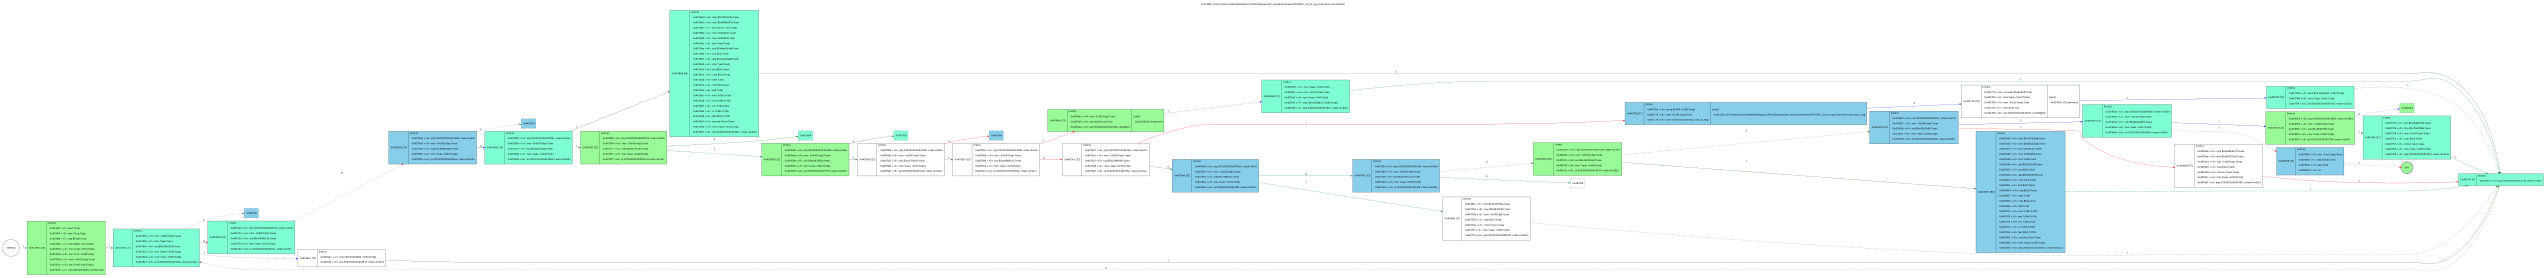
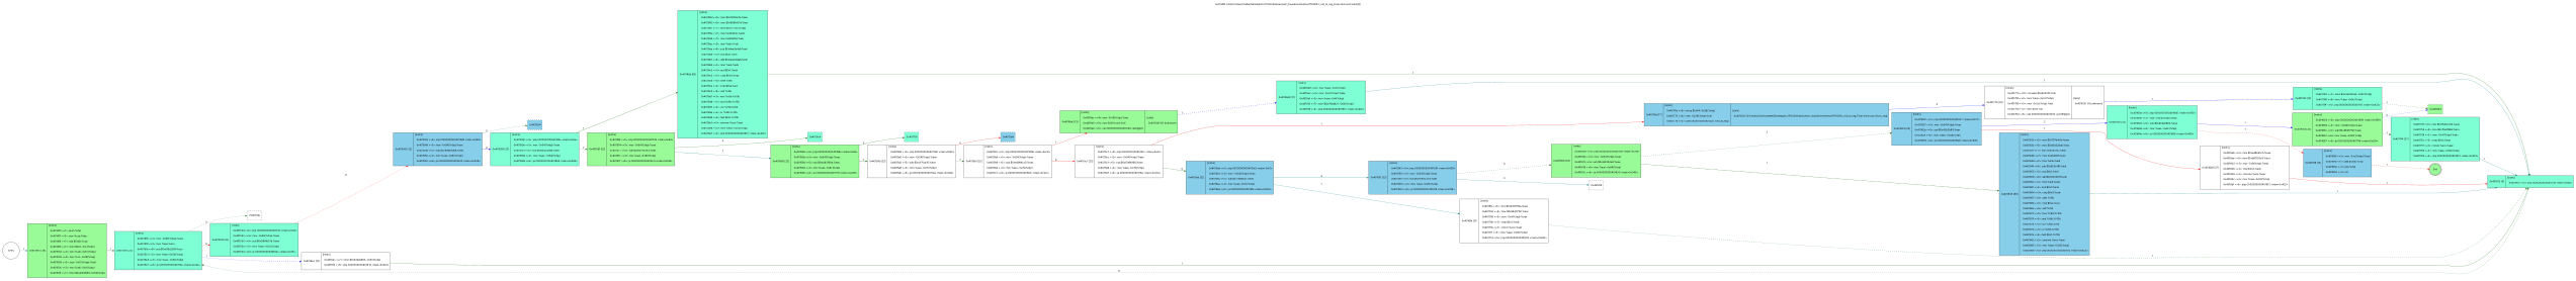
  digraph {
    fontname=Inter
    label="0x4014f0 (/mnt/c/Users/mathe/Desktop/tcc/POCII/binaries/extr_linuxdrivershwmonf71805f.c_in0_to_reg_Final-ollvm.out::main(0))"
    labelloc=t
    rankdir=LR
    node [fillcolor=aquamarine fontname=Inter shape=record style=filled]
    edge [color=darkgreen fontname=Inter style=solid]
-   Entry [fillcolor=white height=0.3 shape=circle width=0.3 label=Desktop]
+   Entry [fillcolor=white height=0.3 shape=circle width=0.3]
    n2 [fillcolor=palegreen label="{\n     0x4014f0 [38]\l\n     | [instrs]\l\n     &nbsp;&nbsp;0x4014f0 \<+1\>: push %rbp\l\n     &nbsp;&nbsp;0x4014f1 \<+3\>: mov %rsp,%rbp\l\n     &nbsp;&nbsp;0x4014f4 \<+7\>: sub $0xb0,%rsp\l\n     &nbsp;&nbsp;0x4014fb \<+7\>: movl $0x0,-0xc(%rbp)\l\n     &nbsp;&nbsp;0x401502 \<+3\>: mov %edi,-0x10(%rbp)\l\n     &nbsp;&nbsp;0x401505 \<+4\>: mov %rsi,-0x18(%rbp)\l\n     &nbsp;&nbsp;0x401509 \<+3\>: mov -0x10(%rbp),%edi\l\n     &nbsp;&nbsp;0x40150c \<+3\>: mov %edi,-0x8(%rbp)\l\n     &nbsp;&nbsp;0x40150f \<+7\>: movl $0x43b2fdf3,-0x50(%rbp)\l\n  }"]
    n3 [label="{\n     0x401516 [23]\l\n     | [instrs]\l\n     &nbsp;&nbsp;0x401516 \<+3\>: mov -0x50(%rbp),%eax\l\n     &nbsp;&nbsp;0x401519 \<+2\>: mov %eax,%ecx\l\n     &nbsp;&nbsp;0x40151b \<+6\>: sub $0x816a258f,%ecx\l\n     &nbsp;&nbsp;0x401521 \<+3\>: mov %eax,-0x54(%rbp)\l\n     &nbsp;&nbsp;0x401524 \<+3\>: mov %ecx,-0x58(%rbp)\l\n     &nbsp;&nbsp;0x401527 \<+6\>: je 00000000004017de \<main+0x2ee\>\l\n  }"]
-   n4 [fillcolor=skyblue label="{\n     0x4017de\l\n  }" style="dashed,filled"]
+   n4 [fillcolor=white label="{\n     0x4017de\l\n  }" style="dashed,filled"]
    n5 [label="{\n     0x40152d [22]\l\n     | [instrs]\l\n     &nbsp;&nbsp;0x40152d \<+5\>: jmp 0000000000401532 \<main+0x42\>\l\n     &nbsp;&nbsp;0x401532 \<+3\>: mov -0x54(%rbp),%eax\l\n     &nbsp;&nbsp;0x401535 \<+5\>: sub $0x868fd37d,%eax\l\n     &nbsp;&nbsp;0x40153a \<+3\>: mov %eax,-0x5c(%rbp)\l\n     &nbsp;&nbsp;0x40153d \<+6\>: je 00000000004018ec \<main+0x3fc\>\l\n  }"]
    n6 [fillcolor=white label="{\n     0x4018ec [12]\l\n     | [instrs]\l\n     &nbsp;&nbsp;0x4018ec \<+7\>: movl $0x524eb983,-0x50(%rbp)\l\n     &nbsp;&nbsp;0x4018f3 \<+5\>: jmp 0000000000401912 \<main+0x422\>\l\n  }"]
    n7 [fillcolor=skyblue label="{\n     0x401543 [22]\l\n     | [instrs]\l\n     &nbsp;&nbsp;0x401543 \<+5\>: jmp 0000000000401548 \<main+0x58\>\l\n     &nbsp;&nbsp;0x401548 \<+3\>: mov -0x54(%rbp),%eax\l\n     &nbsp;&nbsp;0x40154b \<+5\>: sub $0x89be40b8,%eax\l\n     &nbsp;&nbsp;0x401550 \<+3\>: mov %eax,-0x60(%rbp)\l\n     &nbsp;&nbsp;0x401553 \<+6\>: je 0000000000401824 \<main+0x334\>\l\n  }"]
    n8 [label="{\n     0x401912 [5]\l\n     | [instrs]\l\n     &nbsp;&nbsp;0x401912 \<+5\>: jmp 0000000000401516 \<main+0x26\>\l\n  }"]
    n9 [fillcolor=skyblue label="{\n     0x401824\l\n  }" style="dashed,filled"]
    n10 [label="{\n     0x401559 [22]\l\n     | [instrs]\l\n     &nbsp;&nbsp;0x401559 \<+5\>: jmp 000000000040155e \<main+0x6e\>\l\n     &nbsp;&nbsp;0x40155e \<+3\>: mov -0x54(%rbp),%eax\l\n     &nbsp;&nbsp;0x401561 \<+5\>: sub $0xb5a22dda,%eax\l\n     &nbsp;&nbsp;0x401566 \<+3\>: mov %eax,-0x64(%rbp)\l\n     &nbsp;&nbsp;0x401569 \<+6\>: je 000000000040188d \<main+0x39d\>\l\n  }"]
    Exit [fillcolor=palegreen height=0.3 peripheries=2 shape=circle width=0.3]
    n12 [label="{\n     0x40188d [95]\l\n     | [instrs]\l\n     &nbsp;&nbsp;0x40188d \<+5\>: mov $0x707d4cfa,%eax\l\n     &nbsp;&nbsp;0x401892 \<+5\>: mov $0x868fd37d,%ecx\l\n     &nbsp;&nbsp;0x401897 \<+7\>: movl $0x0,-0xc(%rbp)\l\n     &nbsp;&nbsp;0x40189e \<+7\>: mov 0x40404c,%edx\l\n     &nbsp;&nbsp;0x4018a5 \<+7\>: mov 0x404050,%esi\l\n     &nbsp;&nbsp;0x4018ac \<+2\>: mov %edx,%edi\l\n     &nbsp;&nbsp;0x4018ae \<+6\>: sub $0x4ee0b4a9,%edi\l\n     &nbsp;&nbsp;0x4018b4 \<+3\>: sub $0x1,%edi\l\n     &nbsp;&nbsp;0x4018b7 \<+6\>: add $0x4ee0b4a9,%edi\l\n     &nbsp;&nbsp;0x4018bd \<+3\>: imul %edi,%edx\l\n     &nbsp;&nbsp;0x4018c0 \<+3\>: and $0x1,%edx\l\n     &nbsp;&nbsp;0x4018c3 \<+3\>: cmp $0x0,%edx\l\n     &nbsp;&nbsp;0x4018c6 \<+4\>: sete %r8b\l\n     &nbsp;&nbsp;0x4018ca \<+3\>: cmp $0xa,%esi\l\n     &nbsp;&nbsp;0x4018cd \<+4\>: setl %r9b\l\n     &nbsp;&nbsp;0x4018d1 \<+3\>: mov %r8b,%r10b\l\n     &nbsp;&nbsp;0x4018d4 \<+3\>: and %r9b,%r10b\l\n     &nbsp;&nbsp;0x4018d7 \<+3\>: xor %r9b,%r8b\l\n     &nbsp;&nbsp;0x4018da \<+3\>: or %r8b,%r10b\l\n     &nbsp;&nbsp;0x4018dd \<+4\>: test $0x1,%r10b\l\n     &nbsp;&nbsp;0x4018e1 \<+3\>: cmovne %ecx,%eax\l\n     &nbsp;&nbsp;0x4018e4 \<+3\>: mov %eax,-0x50(%rbp)\l\n     &nbsp;&nbsp;0x4018e7 \<+5\>: jmp 0000000000401912 \<main+0x422\>\l\n  }"]
    n13 [fillcolor=palegreen label="{\n     0x40156f [22]\l\n     | [instrs]\l\n     &nbsp;&nbsp;0x40156f \<+5\>: jmp 0000000000401574 \<main+0x84\>\l\n     &nbsp;&nbsp;0x401574 \<+3\>: mov -0x54(%rbp),%eax\l\n     &nbsp;&nbsp;0x401577 \<+5\>: sub $0xb87f33e3,%eax\l\n     &nbsp;&nbsp;0x40157c \<+3\>: mov %eax,-0x68(%rbp)\l\n     &nbsp;&nbsp;0x40157f \<+6\>: je 00000000004016c4 \<main+0x1d4\>\l\n  }"]
    n14 [label="{\n     0x401792 [18]\l\n     | [instrs]\l\n     &nbsp;&nbsp;0x401792 \<+7\>: movl $0x3e1363e0,-0x50(%rbp)\l\n     &nbsp;&nbsp;0x401799 \<+6\>: mov %eax,-0x9c(%rbp)\l\n     &nbsp;&nbsp;0x40179f \<+5\>: jmp 0000000000401912 \<main+0x422\>\l\n  }"]
    n15 [label="{\n     0x4016c4\l\n  }" style="dashed,filled"]
    n16 [fillcolor=palegreen label="{\n     0x401585 [22]\l\n     | [instrs]\l\n     &nbsp;&nbsp;0x401585 \<+5\>: jmp 000000000040158a \<main+0x9a\>\l\n     &nbsp;&nbsp;0x40158a \<+3\>: mov -0x54(%rbp),%eax\l\n     &nbsp;&nbsp;0x40158d \<+5\>: sub $0xbd13f06a,%eax\l\n     &nbsp;&nbsp;0x401592 \<+3\>: mov %eax,-0x6c(%rbp)\l\n     &nbsp;&nbsp;0x401595 \<+6\>: je 0000000000401719 \<main+0x229\>\l\n  }"]
    n17 [fillcolor=white label="{\n     0x40177b [23]\l\n     | [instrs]\l\n     &nbsp;&nbsp;0x40177b \<+10\>: movabs $0x4020f2,%rdi\l\n     &nbsp;&nbsp;0x401785 \<+3\>: mov %eax,-0x2c(%rbp)\l\n     &nbsp;&nbsp;0x401788 \<+3\>: mov -0x2c(%rbp),%esi\l\n     &nbsp;&nbsp;0x40178b \<+2\>: mov $0x0,%al\l\n     &nbsp;&nbsp;0x40178d \<+5\>: call 0000000000401030 \<printf@plt\>\l\n     | [calls]\l\n     &nbsp;&nbsp;0x401030 \{1\} (unknown)\l\n  }"]
    n18 [label="{\n     0x401719\l\n  }" style="dashed,filled"]
    n19 [fillcolor=white label="{\n     0x40159b [22]\l\n     | [instrs]\l\n     &nbsp;&nbsp;0x40159b \<+5\>: jmp 00000000004015a0 \<main+0xb0\>\l\n     &nbsp;&nbsp;0x4015a0 \<+3\>: mov -0x54(%rbp),%eax\l\n     &nbsp;&nbsp;0x4015a3 \<+5\>: sub $0xcf70dc15,%eax\l\n     &nbsp;&nbsp;0x4015a8 \<+3\>: mov %eax,-0x70(%rbp)\l\n     &nbsp;&nbsp;0x4015ab \<+6\>: je 00000000004017a4 \<main+0x2b4\>\l\n  }"]
    n20 [fillcolor=palegreen label="{\n     0x40166d\l\n  }" style="dashed,filled"]
    n21 [fillcolor=skyblue label="{\n     0x4017a4\l\n  }" style="dashed,filled"]
    n22 [fillcolor=white label="{\n     0x4015b1 [22]\l\n     | [instrs]\l\n     &nbsp;&nbsp;0x4015b1 \<+5\>: jmp 00000000004015b6 \<main+0xc6\>\l\n     &nbsp;&nbsp;0x4015b6 \<+3\>: mov -0x54(%rbp),%eax\l\n     &nbsp;&nbsp;0x4015b9 \<+5\>: sub $0xed8b9cc5,%eax\l\n     &nbsp;&nbsp;0x4015be \<+3\>: mov %eax,-0x74(%rbp)\l\n     &nbsp;&nbsp;0x4015c1 \<+6\>: je 00000000004016dc \<main+0x1ec\>\l\n  }"]
    n23 [label="{\n     0x40174f [27]\l\n     | [instrs]\l\n     &nbsp;&nbsp;0x40174f \<+5\>: mov $0x1644c23d,%eax\l\n     &nbsp;&nbsp;0x401754 \<+5\>: mov $0xf2e6fd68,%ecx\l\n     &nbsp;&nbsp;0x401759 \<+3\>: mov -0x4(%rbp),%edx\l\n     &nbsp;&nbsp;0x40175c \<+3\>: cmp $0x0,%edx\l\n     &nbsp;&nbsp;0x40175f \<+3\>: cmove %ecx,%eax\l\n     &nbsp;&nbsp;0x401762 \<+3\>: mov %eax,-0x50(%rbp)\l\n     &nbsp;&nbsp;0x401765 \<+5\>: jmp 0000000000401912 \<main+0x422\>\l\n  }"]
    n24 [fillcolor=palegreen label="{\n     0x4016dc [13]\l\n     | [instrs]\l\n     &nbsp;&nbsp;0x4016dc \<+4\>: mov -0x18(%rbp),%rax\l\n     &nbsp;&nbsp;0x4016e0 \<+4\>: mov 0x8(%rax),%rdi\l\n     &nbsp;&nbsp;0x4016e4 \<+5\>: call 0000000000401040 \<atoi@plt\>\l\n     | [calls]\l\n     &nbsp;&nbsp;0x401040 \{1\} (unknown)\l\n  }"]
    n25 [fillcolor=white label="{\n     0x4015c7 [22]\l\n     | [instrs]\l\n     &nbsp;&nbsp;0x4015c7 \<+5\>: jmp 00000000004015cc \<main+0xdc\>\l\n     &nbsp;&nbsp;0x4015cc \<+3\>: mov -0x54(%rbp),%eax\l\n     &nbsp;&nbsp;0x4015cf \<+5\>: sub $0xf2e6fd68,%eax\l\n     &nbsp;&nbsp;0x4015d4 \<+3\>: mov %eax,-0x78(%rbp)\l\n     &nbsp;&nbsp;0x4015d7 \<+6\>: je 000000000040176a \<main+0x27a\>\l\n  }"]
    n26 [fillcolor=palegreen label="{\n     0x401654 [25]\l\n     | [instrs]\l\n     &nbsp;&nbsp;0x401654 \<+5\>: jmp 0000000000401659 \<main+0x169\>\l\n     &nbsp;&nbsp;0x401659 \<+3\>: mov -0x54(%rbp),%eax\l\n     &nbsp;&nbsp;0x40165c \<+5\>: sub $0x56407fa1,%eax\l\n     &nbsp;&nbsp;0x401661 \<+6\>: mov %eax,-0x90(%rbp)\l\n     &nbsp;&nbsp;0x401667 \<+6\>: je 000000000040174f \<main+0x25f\>\l\n  }"]
    n27 [label="{\n     0x4016e9 [21]\l\n     | [instrs]\l\n     &nbsp;&nbsp;0x4016e9 \<+3\>: mov %eax,-0x1c(%rbp)\l\n     &nbsp;&nbsp;0x4016ec \<+3\>: mov -0x1c(%rbp),%eax\l\n     &nbsp;&nbsp;0x4016ef \<+3\>: mov %eax,-0x4(%rbp)\l\n     &nbsp;&nbsp;0x4016f2 \<+7\>: movl $0x76bd621,-0x50(%rbp)\l\n     &nbsp;&nbsp;0x4016f9 \<+5\>: jmp 0000000000401912 \<main+0x422\>\l\n  }"]
    n28 [fillcolor=skyblue label="{\n     0x40176a [17]\l\n     | [instrs]\l\n     &nbsp;&nbsp;0x40176a \<+8\>: movq $0x64,-0x28(%rbp)\l\n     &nbsp;&nbsp;0x401772 \<+4\>: mov -0x28(%rbp),%rdi\l\n     &nbsp;&nbsp;0x401776 \<+5\>: call 0000000000401220 \<in0_to_reg\>\l\n     | [calls]\l\n     &nbsp;&nbsp;0x401220 \{1\} (/mnt/c/Users/mathe/Desktop/tcc/POCII/binaries/extr_linuxdrivershwmonf71805f.c_in0_to_reg_Final-ollvm.out::in0_to_reg)\l\n  }"]
    n29 [fillcolor=skyblue label="{\n     0x4015dd [22]\l\n     | [instrs]\l\n     &nbsp;&nbsp;0x4015dd \<+5\>: jmp 00000000004015e2 \<main+0xf2\>\l\n     &nbsp;&nbsp;0x4015e2 \<+3\>: mov -0x54(%rbp),%eax\l\n     &nbsp;&nbsp;0x4015e5 \<+5\>: sub $0x76bd621,%eax\l\n     &nbsp;&nbsp;0x4015ea \<+3\>: mov %eax,-0x7c(%rbp)\l\n     &nbsp;&nbsp;0x4015ed \<+6\>: je 00000000004016fe \<main+0x20e\>\l\n  }"]
    n30 [fillcolor=skyblue label="{\n     0x4018f8 [12]\l\n     | [instrs]\l\n     &nbsp;&nbsp;0x4018f8 \<+3\>: mov -0xc(%rbp),%eax\l\n     &nbsp;&nbsp;0x4018fb \<+7\>: add $0xb0,%rsp\l\n     &nbsp;&nbsp;0x401902 \<+1\>: pop %rbp\l\n     &nbsp;&nbsp;0x401903 \<+1\>: ret\l\n  }"]
    n31 [fillcolor=white label="{\n     0x4016fe [27]\l\n     | [instrs]\l\n     &nbsp;&nbsp;0x4016fe \<+5\>: mov $0xbd13f06a,%eax\l\n     &nbsp;&nbsp;0x401703 \<+5\>: mov $0x56407fa1,%ecx\l\n     &nbsp;&nbsp;0x401708 \<+3\>: mov -0x4(%rbp),%edx\l\n     &nbsp;&nbsp;0x40170b \<+3\>: cmp $0x1,%edx\l\n     &nbsp;&nbsp;0x40170e \<+3\>: cmovl %ecx,%eax\l\n     &nbsp;&nbsp;0x401711 \<+3\>: mov %eax,-0x50(%rbp)\l\n     &nbsp;&nbsp;0x401714 \<+5\>: jmp 0000000000401912 \<main+0x422\>\l\n  }"]
    n32 [fillcolor=skyblue label="{\n     0x4015f3 [22]\l\n     | [instrs]\l\n     &nbsp;&nbsp;0x4015f3 \<+5\>: jmp 00000000004015f8 \<main+0x108\>\l\n     &nbsp;&nbsp;0x4015f8 \<+3\>: mov -0x54(%rbp),%eax\l\n     &nbsp;&nbsp;0x4015fb \<+5\>: sub $0x1644c23d,%eax\l\n     &nbsp;&nbsp;0x401600 \<+3\>: mov %eax,-0x80(%rbp)\l\n     &nbsp;&nbsp;0x401603 \<+6\>: je 0000000000401818 \<main+0x328\>\l\n  }"]
    n33 [fillcolor=white label="{\n     0x401818\l\n  }" style="dashed,filled"]
    n34 [fillcolor=palegreen label="{\n     0x401609 [25]\l\n     | [instrs]\l\n     &nbsp;&nbsp;0x401609 \<+5\>: jmp 000000000040160e \<main+0x11e\>\l\n     &nbsp;&nbsp;0x40160e \<+3\>: mov -0x54(%rbp),%eax\l\n     &nbsp;&nbsp;0x401611 \<+5\>: sub $0x3e1363e0,%eax\l\n     &nbsp;&nbsp;0x401616 \<+6\>: mov %eax,-0x84(%rbp)\l\n     &nbsp;&nbsp;0x40161c \<+6\>: je 0000000000401835 \<main+0x345\>\l\n  }"]
    n35 [fillcolor=skyblue label="{\n     0x401835 [88]\l\n     | [instrs]\l\n     &nbsp;&nbsp;0x401835 \<+5\>: mov $0x707d4cfa,%eax\l\n     &nbsp;&nbsp;0x40183a \<+5\>: mov $0xb5a22dda,%ecx\l\n     &nbsp;&nbsp;0x40183f \<+7\>: mov 0x40404c,%edx\l\n     &nbsp;&nbsp;0x401846 \<+7\>: mov 0x404050,%esi\l\n     &nbsp;&nbsp;0x40184d \<+2\>: mov %edx,%edi\l\n     &nbsp;&nbsp;0x40184f \<+6\>: sub $0x902b19f,%edi\l\n     &nbsp;&nbsp;0x401855 \<+3\>: sub $0x1,%edi\l\n     &nbsp;&nbsp;0x401858 \<+6\>: add $0x902b19f,%edi\l\n     &nbsp;&nbsp;0x40185e \<+3\>: imul %edi,%edx\l\n     &nbsp;&nbsp;0x401861 \<+3\>: and $0x1,%edx\l\n     &nbsp;&nbsp;0x401864 \<+3\>: cmp $0x0,%edx\l\n     &nbsp;&nbsp;0x401867 \<+4\>: sete %r8b\l\n     &nbsp;&nbsp;0x40186b \<+3\>: cmp $0xa,%esi\l\n     &nbsp;&nbsp;0x40186e \<+4\>: setl %r9b\l\n     &nbsp;&nbsp;0x401872 \<+3\>: mov %r8b,%r10b\l\n     &nbsp;&nbsp;0x401875 \<+3\>: and %r9b,%r10b\l\n     &nbsp;&nbsp;0x401878 \<+3\>: xor %r9b,%r8b\l\n     &nbsp;&nbsp;0x40187b \<+3\>: or %r8b,%r10b\l\n     &nbsp;&nbsp;0x40187e \<+4\>: test $0x1,%r10b\l\n     &nbsp;&nbsp;0x401882 \<+3\>: cmovne %ecx,%eax\l\n     &nbsp;&nbsp;0x401885 \<+3\>: mov %eax,-0x50(%rbp)\l\n     &nbsp;&nbsp;0x401888 \<+5\>: jmp 0000000000401912 \<main+0x422\>\l\n  }"]
    n36 [fillcolor=skyblue label="{\n     0x401622 [25]\l\n     | [instrs]\l\n     &nbsp;&nbsp;0x401622 \<+5\>: jmp 0000000000401627 \<main+0x137\>\l\n     &nbsp;&nbsp;0x401627 \<+3\>: mov -0x54(%rbp),%eax\l\n     &nbsp;&nbsp;0x40162a \<+5\>: sub $0x43b2fdf3,%eax\l\n     &nbsp;&nbsp;0x40162f \<+6\>: mov %eax,-0x88(%rbp)\l\n     &nbsp;&nbsp;0x401635 \<+6\>: je 00000000004016a9 \<main+0x1b9\>\l\n  }"]
    n37 [label="{\n     0x40163b [25]\l\n     | [instrs]\l\n     &nbsp;&nbsp;0x40163b \<+5\>: jmp 0000000000401640 \<main+0x150\>\l\n     &nbsp;&nbsp;0x401640 \<+3\>: mov -0x54(%rbp),%eax\l\n     &nbsp;&nbsp;0x401643 \<+5\>: sub $0x524eb983,%eax\l\n     &nbsp;&nbsp;0x401648 \<+6\>: mov %eax,-0x8c(%rbp)\l\n     &nbsp;&nbsp;0x40164e \<+6\>: je 00000000004018f8 \<main+0x408\>\l\n  }"]
    n38 [fillcolor=white label="{\n     0x4016a9 [27]\l\n     | [instrs]\l\n     &nbsp;&nbsp;0x4016a9 \<+5\>: mov $0xed8b9cc5,%eax\l\n     &nbsp;&nbsp;0x4016ae \<+5\>: mov $0xb87f33e3,%ecx\l\n     &nbsp;&nbsp;0x4016b3 \<+3\>: mov -0x8(%rbp),%edx\l\n     &nbsp;&nbsp;0x4016b6 \<+3\>: cmp $0x2,%edx\l\n     &nbsp;&nbsp;0x4016b9 \<+3\>: cmovne %ecx,%eax\l\n     &nbsp;&nbsp;0x4016bc \<+3\>: mov %eax,-0x50(%rbp)\l\n     &nbsp;&nbsp;0x4016bf \<+5\>: jmp 0000000000401912 \<main+0x422\>\l\n  }"]
    Entry -> n2 [color=teal label=" 1" style=dashed]
    n2 -> n3 [label=" 1"]
    n3 -> n4 [label=" 0" style=dashed]
    n3 -> n5 [color=red label=" 9" style=dashed]
    n3 -> n6 [color=blue label=" 1" style=dashed]
    n5 -> n7 [color=red label=" 8" style=dashed]
    n6 -> n8 [label=" 1"]
    n7 -> n9 [label=" 0" style=dashed]
    n7 -> n10 [color=blue label=" 8"]
    n8 -> n3 [label=" 8" style=dashed]
    n10 -> n12 [label=" 1"]
    n10 -> n13 [label=" 7" style=dashed]
    n12 -> n8 [label=" 1"]
    n13 -> n15 [label=" 0"]
    n13 -> n16 [color=teal label=" 7"]
-   n14 -> n8 [label=" 1" style=dashed]
+   n14 -> n20 [label=" 1" style=dashed]
    n16 -> n18 [label=" 0"]
    n16 -> n19 [label=" 7"]
    n17 -> n14 [color=blue label=" 1"]
    n19 -> n21 [color=red label=" 0"]
    n19 -> n22 [label=" 7" style=dashed]
    n22 -> n24 [color=red label=" 1"]
    n22 -> n25 [color=red label=" 6"]
    n23 -> n8 [color=teal label=" 1"]
    n24 -> n27 [color=blue label=" 1" style=dashed]
    n25 -> n28 [color=red label=" 1"]
    n25 -> n29 [label=" 5"]
    n26 -> n20 [color=blue label=" 0" style=dashed]
    n26 -> n23 [label=" 1" style=dashed]
    n27 -> n8 [color=teal label=" 1"]
    n28 -> n17 [color=blue label=" 4"]
    n29 -> n31 [color=teal label=" 1"]
    n29 -> n32 [color=teal label=" 4"]
    n30 -> Exit [color=red label=" 1" style=dashed]
    n31 -> n8 [label=" 1" style=dashed]
    n32 -> n33 [color=teal label=" 0"]
    n32 -> n34 [label=" 4" style=dashed]
    n34 -> n35 [label=" 1"]
    n34 -> n36 [label=" 3" style=dashed]
    n35 -> n8 [color=teal label=" 1"]
    n36 -> n37 [color=blue label=" 2"]
    n36 -> n38 [color=red label=" 1"]
    n37 -> n26 [color=blue label=" 1"]
    n37 -> n30 [color=red label=" 1" style=dashed]
    n38 -> n8 [color=red label=" 1"]
  }
